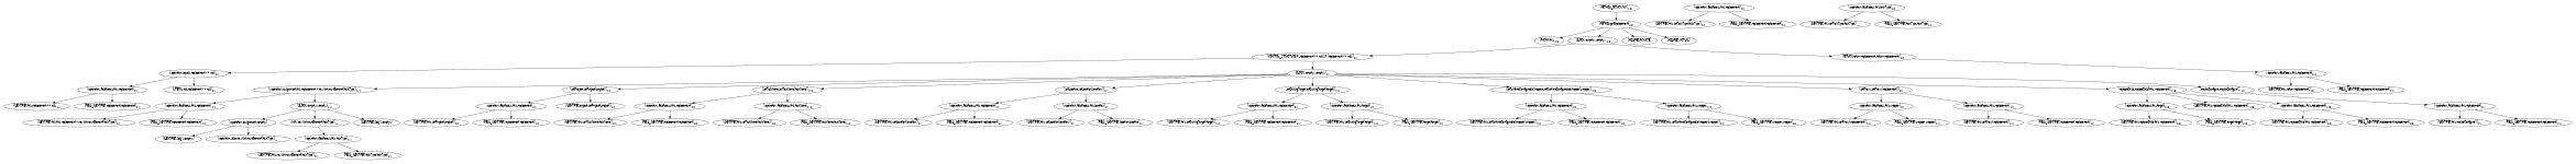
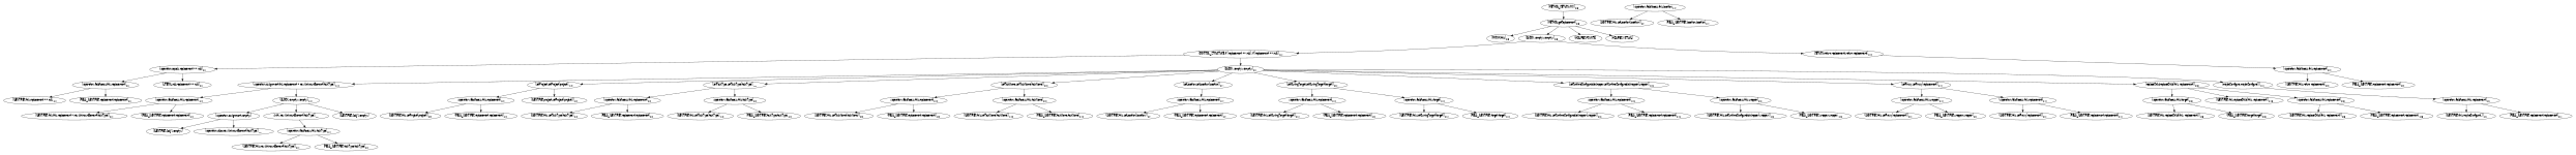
  digraph {
    fontname="Patrick Hand"
    node [fontname="Patrick Hand"]
    edge [fontname="Patrick Hand"]
    n1 [label=<(METHOD,getReplacement)<SUB>365</SUB>>]
    n2 [label=<(PARAM,this)<SUB>365</SUB>>]
    n3 [label=<(BLOCK,&lt;empty&gt;,&lt;empty&gt;)<SUB>365</SUB>>]
    n4 [label=<(MODIFIER,PRIVATE)>]
    n5 [label=<(MODIFIER,VIRTUAL)>]
    n6 [label=<(CONTROL_STRUCTURE,if (replacement == null),if (replacement == null))<SUB>366</SUB>>]
    n7 [label=<(RETURN,return replacement;,return replacement;)<SUB>378</SUB>>]
    n8 [label=<(METHOD_RETURN,ANY)<SUB>365</SUB>>]
    n9 [label=<(&lt;operator&gt;.equals,replacement == null)<SUB>366</SUB>>]
    n10 [label=<(BLOCK,&lt;empty&gt;,&lt;empty&gt;)<SUB>366</SUB>>]
    n11 [label=<(&lt;operator&gt;.fieldAccess,this.replacement)<SUB>378</SUB>>]
    n12 [label=<(&lt;operator&gt;.fieldAccess,this.replacement)<SUB>366</SUB>>]
    n13 [label=<(LITERAL,null,replacement == null)<SUB>366</SUB>>]
    n14 [label=<(&lt;operator&gt;.assignment,this.replacement = new UnknownElement(taskType))<SUB>367</SUB>>]
    n15 [label=<(setProject,setProject(project))<SUB>368</SUB>>]
+   n16 [label=<(setTaskType,setTaskType(taskType))<SUB>369</SUB>>]
    n17 [label=<(setTaskName,setTaskName(taskName))<SUB>370</SUB>>]
    n18 [label=<(setLocation,setLocation(location))<SUB>371</SUB>>]
    n19 [label=<(setOwningTarget,setOwningTarget(target))<SUB>372</SUB>>]
    n20 [label=<(setRuntimeConfigurableWrapper,setRuntimeConfigurableWrapper(wrapper))<SUB>373</SUB>>]
    n21 [label=<(setProxy,setProxy(replacement))<SUB>374</SUB>>]
    n22 [label=<(replaceChild,replaceChild(this, replacement))<SUB>375</SUB>>]
    n23 [label=<(maybeConfigure,maybeConfigure())<SUB>376</SUB>>]
    n24 [label=<(IDENTIFIER,this,replacement == null)<SUB>366</SUB>>]
    n25 [label=<(FIELD_IDENTIFIER,replacement,replacement)<SUB>366</SUB>>]
    n26 [label=<(&lt;operator&gt;.fieldAccess,this.replacement)<SUB>367</SUB>>]
    n27 [label=<(BLOCK,&lt;empty&gt;,&lt;empty&gt;)<SUB>367</SUB>>]
    n28 [label=<(&lt;operator&gt;.fieldAccess,this.replacement)<SUB>368</SUB>>]
    n29 [label=<(IDENTIFIER,project,setProject(project))<SUB>368</SUB>>]
    n30 [label=<(&lt;operator&gt;.fieldAccess,this.replacement)<SUB>369</SUB>>]
    n31 [label=<(&lt;operator&gt;.fieldAccess,this.taskType)<SUB>369</SUB>>]
    n32 [label=<(&lt;operator&gt;.fieldAccess,this.replacement)<SUB>370</SUB>>]
    n33 [label=<(&lt;operator&gt;.fieldAccess,this.taskName)<SUB>370</SUB>>]
    n34 [label=<(&lt;operator&gt;.fieldAccess,this.replacement)<SUB>371</SUB>>]
    n35 [label=<(&lt;operator&gt;.fieldAccess,this.location)<SUB>371</SUB>>]
    n36 [label=<(&lt;operator&gt;.fieldAccess,this.replacement)<SUB>372</SUB>>]
    n37 [label=<(&lt;operator&gt;.fieldAccess,this.target)<SUB>372</SUB>>]
    n38 [label=<(&lt;operator&gt;.fieldAccess,this.replacement)<SUB>373</SUB>>]
    n39 [label=<(&lt;operator&gt;.fieldAccess,this.wrapper)<SUB>373</SUB>>]
    n40 [label=<(&lt;operator&gt;.fieldAccess,this.wrapper)<SUB>374</SUB>>]
    n41 [label=<(&lt;operator&gt;.fieldAccess,this.replacement)<SUB>374</SUB>>]
    n42 [label=<(&lt;operator&gt;.fieldAccess,this.target)<SUB>375</SUB>>]
    n43 [label=<(IDENTIFIER,this,replaceChild(this, replacement))<SUB>375</SUB>>]
    n44 [label=<(&lt;operator&gt;.fieldAccess,this.replacement)<SUB>375</SUB>>]
    n45 [label=<(&lt;operator&gt;.fieldAccess,this.replacement)<SUB>376</SUB>>]
    n46 [label=<(IDENTIFIER,this,this.replacement = new UnknownElement(taskType))<SUB>367</SUB>>]
    n47 [label=<(FIELD_IDENTIFIER,replacement,replacement)<SUB>367</SUB>>]
    n48 [label=<(&lt;operator&gt;.assignment,&lt;empty&gt;)>]
    n49 [label=<(&lt;init&gt;,new UnknownElement(taskType))<SUB>367</SUB>>]
    n50 [label=<(IDENTIFIER,$obj1,&lt;empty&gt;)>]
    n51 [label=<(IDENTIFIER,$obj1,&lt;empty&gt;)>]
    n52 [label=<(&lt;operator&gt;.alloc,new UnknownElement(taskType))<SUB>367</SUB>>]
    n53 [label=<(&lt;operator&gt;.fieldAccess,this.taskType)<SUB>367</SUB>>]
    n54 [label=<(IDENTIFIER,this,new UnknownElement(taskType))<SUB>367</SUB>>]
    n55 [label=<(FIELD_IDENTIFIER,taskType,taskType)<SUB>367</SUB>>]
    n56 [label=<(IDENTIFIER,this,setProject(project))<SUB>378</SUB>>]
    n57 [label=<(FIELD_IDENTIFIER,replacement,replacement)<SUB>368</SUB>>]
    n58 [label=<(IDENTIFIER,this,setTaskType(taskType))<SUB>369</SUB>>]
    n59 [label=<(FIELD_IDENTIFIER,replacement,replacement)<SUB>369</SUB>>]
    n60 [label=<(IDENTIFIER,this,setTaskType(taskType))<SUB>369</SUB>>]
    n61 [label=<(FIELD_IDENTIFIER,taskType,taskType)<SUB>369</SUB>>]
    n62 [label=<(IDENTIFIER,this,setTaskName(taskName))<SUB>370</SUB>>]
    n63 [label=<(FIELD_IDENTIFIER,replacement,replacement)<SUB>370</SUB>>]
    n64 [label=<(IDENTIFIER,this,setTaskName(taskName))<SUB>370</SUB>>]
    n65 [label=<(FIELD_IDENTIFIER,taskName,taskName)<SUB>370</SUB>>]
    n66 [label=<(IDENTIFIER,this,setLocation(location))<SUB>371</SUB>>]
    n67 [label=<(FIELD_IDENTIFIER,replacement,replacement)<SUB>371</SUB>>]
    n68 [label=<(IDENTIFIER,this,setLocation(location))<SUB>371</SUB>>]
    n69 [label=<(FIELD_IDENTIFIER,location,location)<SUB>371</SUB>>]
    n70 [label=<(IDENTIFIER,this,setOwningTarget(target))<SUB>372</SUB>>]
    n71 [label=<(FIELD_IDENTIFIER,replacement,replacement)<SUB>372</SUB>>]
    n72 [label=<(IDENTIFIER,this,setOwningTarget(target))<SUB>372</SUB>>]
    n73 [label=<(FIELD_IDENTIFIER,target,target)<SUB>372</SUB>>]
    n74 [label=<(IDENTIFIER,this,setRuntimeConfigurableWrapper(wrapper))<SUB>373</SUB>>]
    n75 [label=<(FIELD_IDENTIFIER,replacement,replacement)<SUB>373</SUB>>]
    n76 [label=<(IDENTIFIER,this,setRuntimeConfigurableWrapper(wrapper))<SUB>373</SUB>>]
    n77 [label=<(FIELD_IDENTIFIER,wrapper,wrapper)<SUB>373</SUB>>]
    n78 [label=<(IDENTIFIER,this,setProxy(replacement))<SUB>374</SUB>>]
    n79 [label=<(FIELD_IDENTIFIER,wrapper,wrapper)<SUB>374</SUB>>]
    n80 [label=<(IDENTIFIER,this,setProxy(replacement))<SUB>374</SUB>>]
    n81 [label=<(FIELD_IDENTIFIER,replacement,replacement)<SUB>374</SUB>>]
    n82 [label=<(IDENTIFIER,this,replaceChild(this, replacement))<SUB>375</SUB>>]
    n83 [label=<(FIELD_IDENTIFIER,target,target)<SUB>375</SUB>>]
    n84 [label=<(IDENTIFIER,this,replaceChild(this, replacement))<SUB>375</SUB>>]
    n85 [label=<(FIELD_IDENTIFIER,replacement,replacement)<SUB>375</SUB>>]
    n86 [label=<(IDENTIFIER,this,maybeConfigure())<SUB>376</SUB>>]
    n87 [label=<(FIELD_IDENTIFIER,replacement,replacement)<SUB>376</SUB>>]
    n88 [label=<(IDENTIFIER,this,return replacement;)<SUB>308</SUB>>]
    n89 [label=<(FIELD_IDENTIFIER,replacement,replacement)<SUB>378</SUB>>]
    n1 -> n2
    n1 -> n3
    n1 -> n4
    n1 -> n5
    n3 -> n6
    n3 -> n7
    n6 -> n9
    n6 -> n10
    n7 -> n11
    n8 -> n1
    n9 -> n12
    n9 -> n13
    n10 -> n14
    n10 -> n15
+   n10 -> n16
    n10 -> n17
    n10 -> n18
    n10 -> n19
    n10 -> n20
    n10 -> n21
    n10 -> n22
    n10 -> n23
    n11 -> n88
    n11 -> n89
    n12 -> n24
    n12 -> n25
    n14 -> n26
    n14 -> n27
    n15 -> n28
    n15 -> n29
+   n16 -> n30
+   n16 -> n31
    n17 -> n32
    n17 -> n33
    n18 -> n34
-   n18 -> n35
    n19 -> n36
    n19 -> n37
    n20 -> n38
    n20 -> n39
    n21 -> n40
    n21 -> n41
    n22 -> n42
    n22 -> n43
    n22 -> n44
    n23 -> n45
    n26 -> n46
    n26 -> n47
    n27 -> n48
    n27 -> n49
    n27 -> n50
    n28 -> n56
    n28 -> n57
    n30 -> n58
    n30 -> n59
    n31 -> n60
    n31 -> n61
    n32 -> n62
    n32 -> n63
    n33 -> n64
    n33 -> n65
    n34 -> n66
    n34 -> n67
    n35 -> n68
    n35 -> n69
    n36 -> n70
    n36 -> n71
    n37 -> n72
    n37 -> n73
    n38 -> n74
    n38 -> n75
    n39 -> n76
    n39 -> n77
    n40 -> n78
    n40 -> n79
    n41 -> n80
    n41 -> n81
    n42 -> n82
    n42 -> n83
    n44 -> n84
    n44 -> n85
    n45 -> n86
    n45 -> n87
    n48 -> n51
    n48 -> n52
    n49 -> n53
    n53 -> n54
    n53 -> n55
  }
